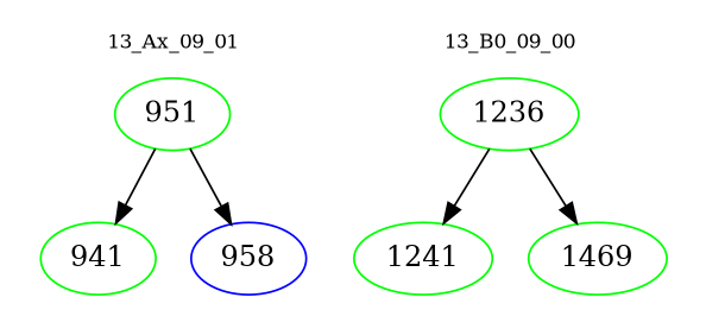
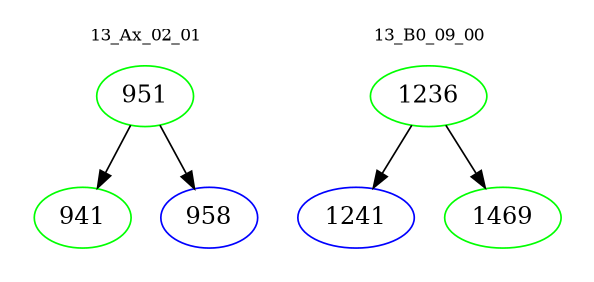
  digraph {
    node [color=green]
    edge [color=black]
    n1 [label=951]
    n2 [label=941]
    n3 [color=blue label=958]
    n4 [label=1236]
-   n5 [label=1241]
+   n5 [color=blue label=1241]
    n6 [label=1469]
    subgraph cluster_1 {
      color=white
      fontsize=10
-     label="13_Ax_09_01"
+     label="13_Ax_02_01"
      n1
      n2
      n3
    }
    subgraph cluster_2 {
      color=white
      fontsize=10
      label="13_B0_09_00"
      n4
      n5
      n6
    }
    n1 -> n2
    n1 -> n3
    n4 -> n5
    n4 -> n6
  }
